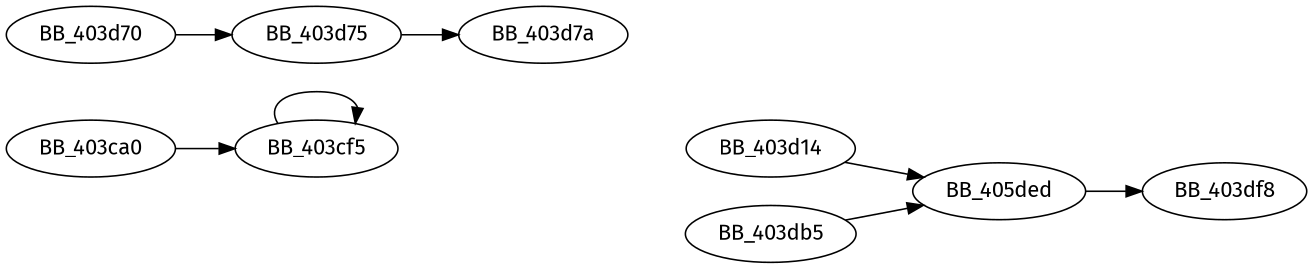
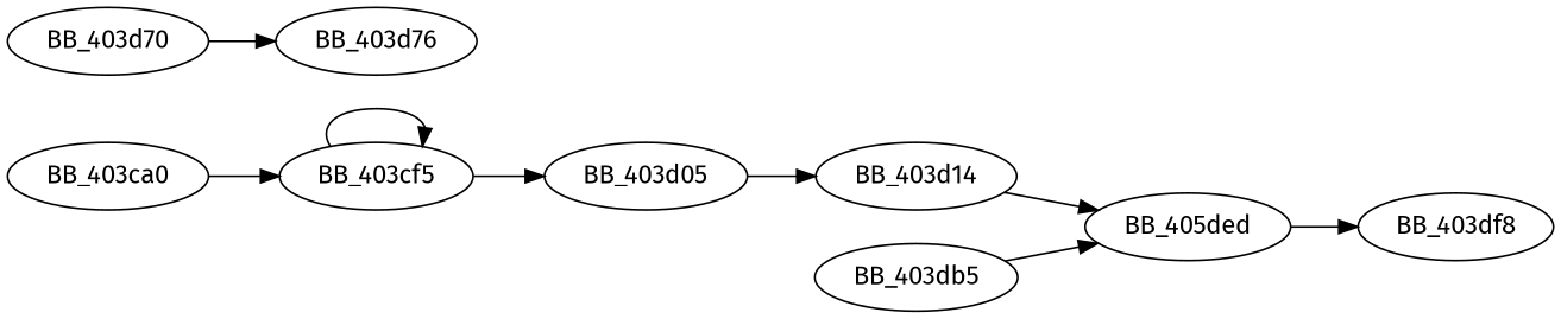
  digraph {
    fontname="Fira Sans"
    rankdir=LR
    node [fontname="Fira Sans"]
    edge [fontname="Fira Sans"]
    BB_403ca0
    BB_403cf5
+   BB_403d05
    BB_403d14
    n5 [label=BB_405ded]
    BB_403df8
    BB_403d70
-   BB_403d75
-   BB_403d7a
+   BB_403d75 [label=BB_403d76]
    BB_403db5
    BB_403ca0 -> BB_403cf5
    BB_403cf5 -> BB_403cf5
+   BB_403cf5 -> BB_403d05
+   BB_403d05 -> BB_403d14
    BB_403d14 -> n5
    n5 -> BB_403df8
    BB_403d70 -> BB_403d75
-   BB_403d75 -> BB_403d7a
    BB_403db5 -> n5
  }
